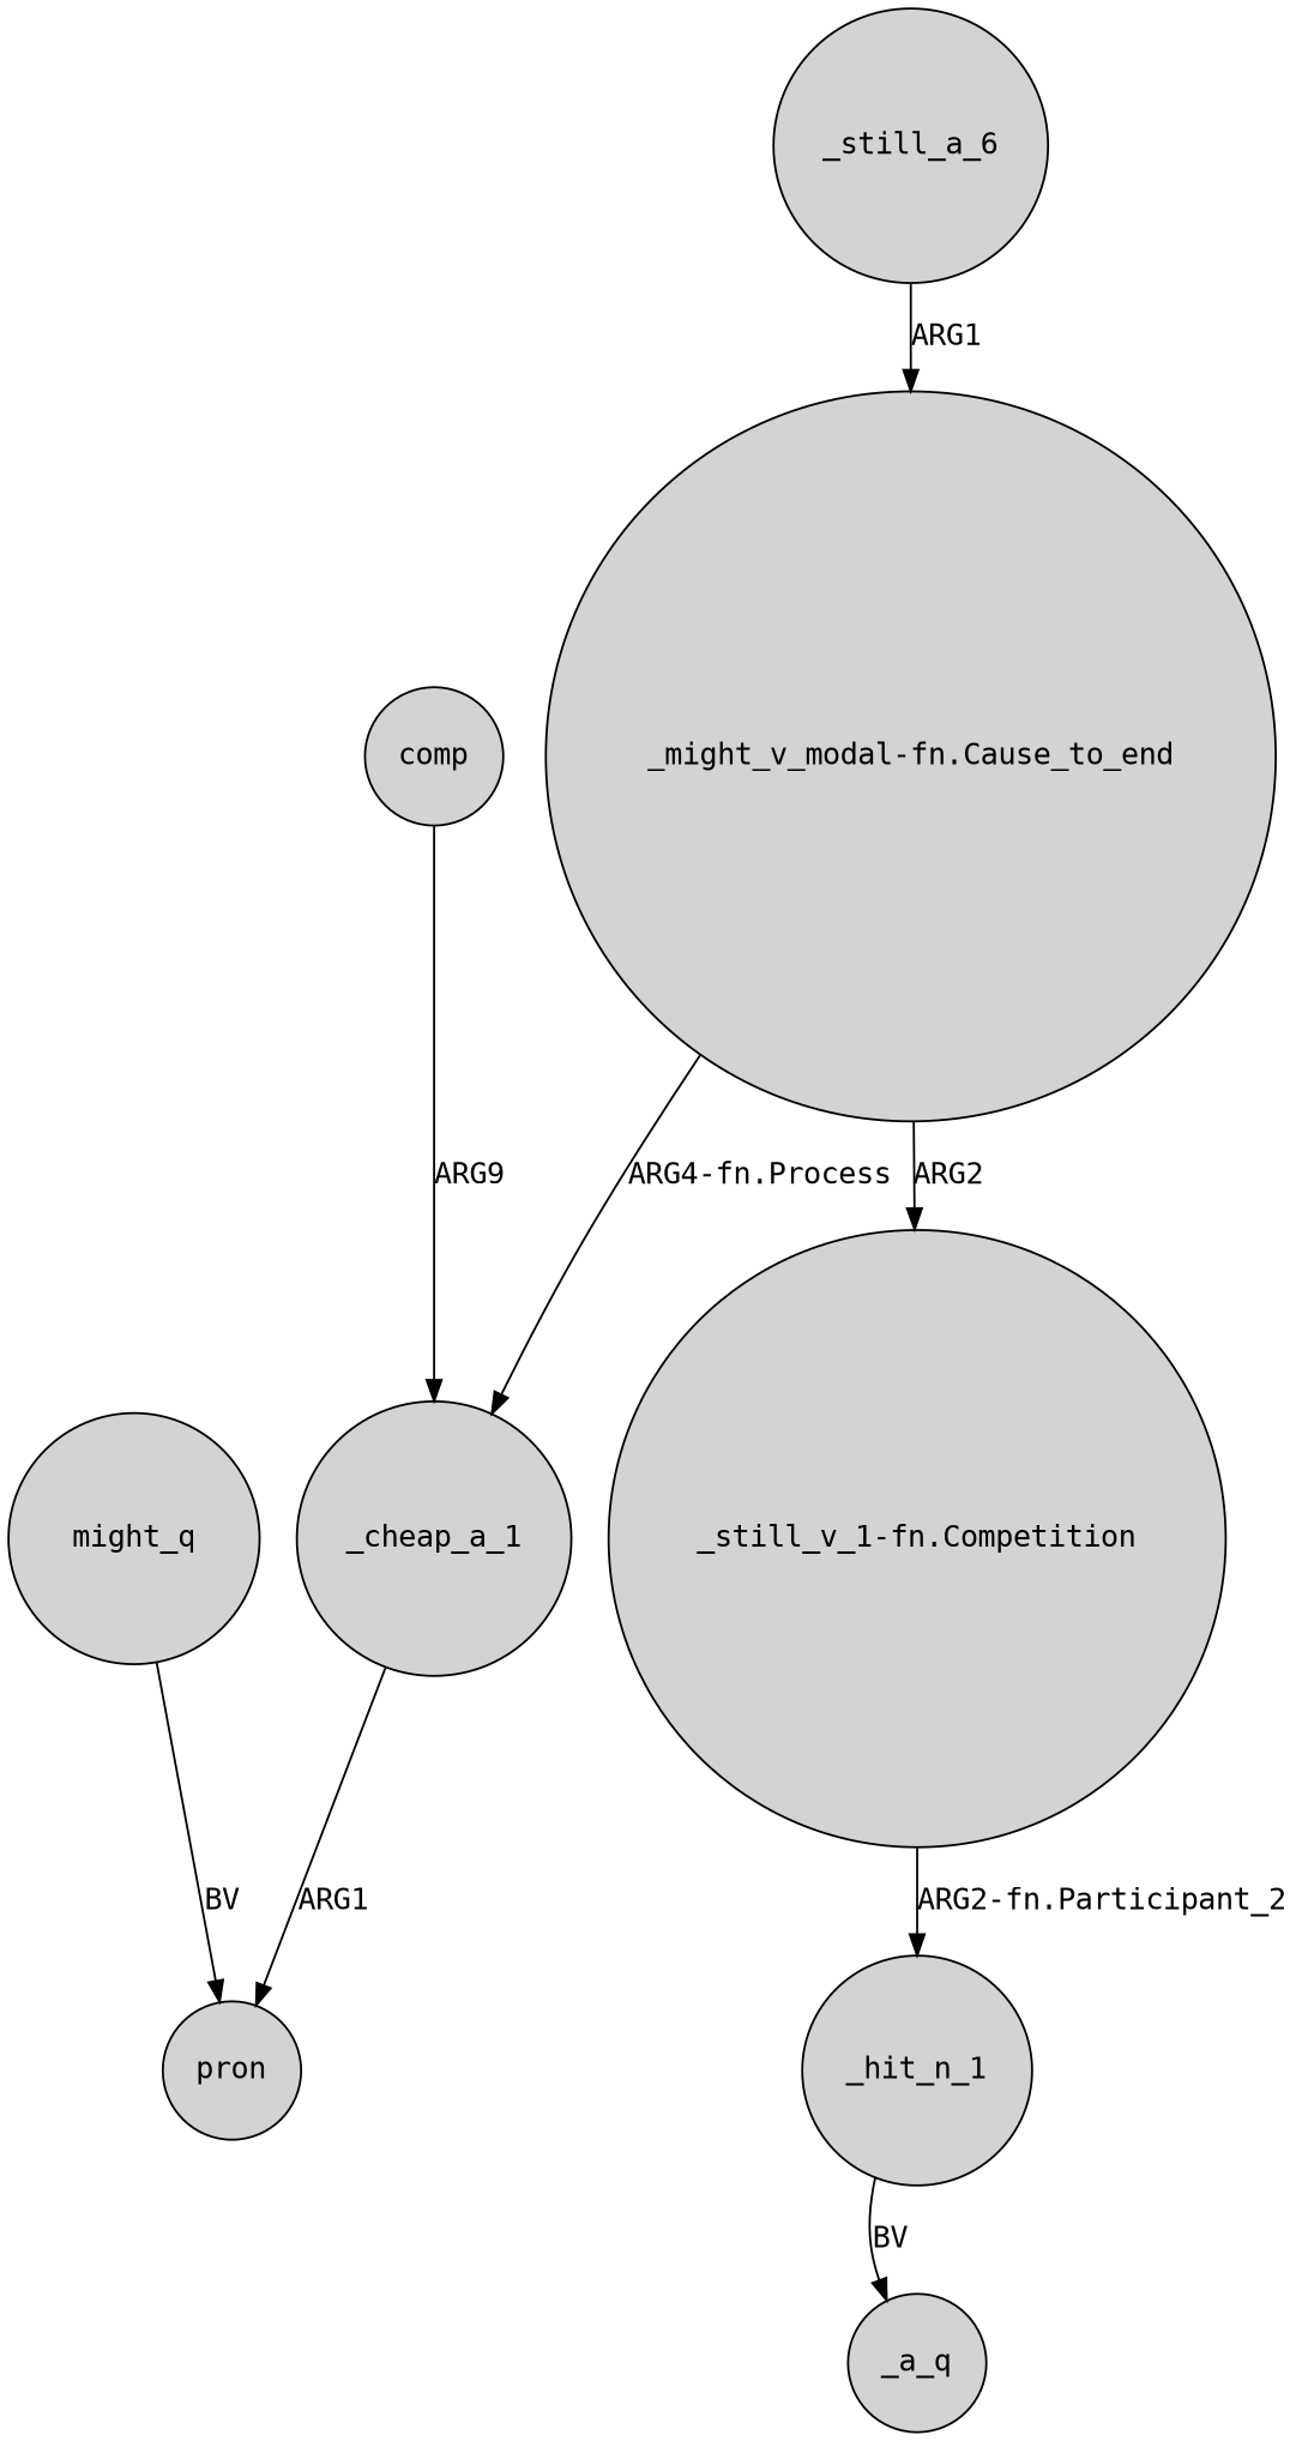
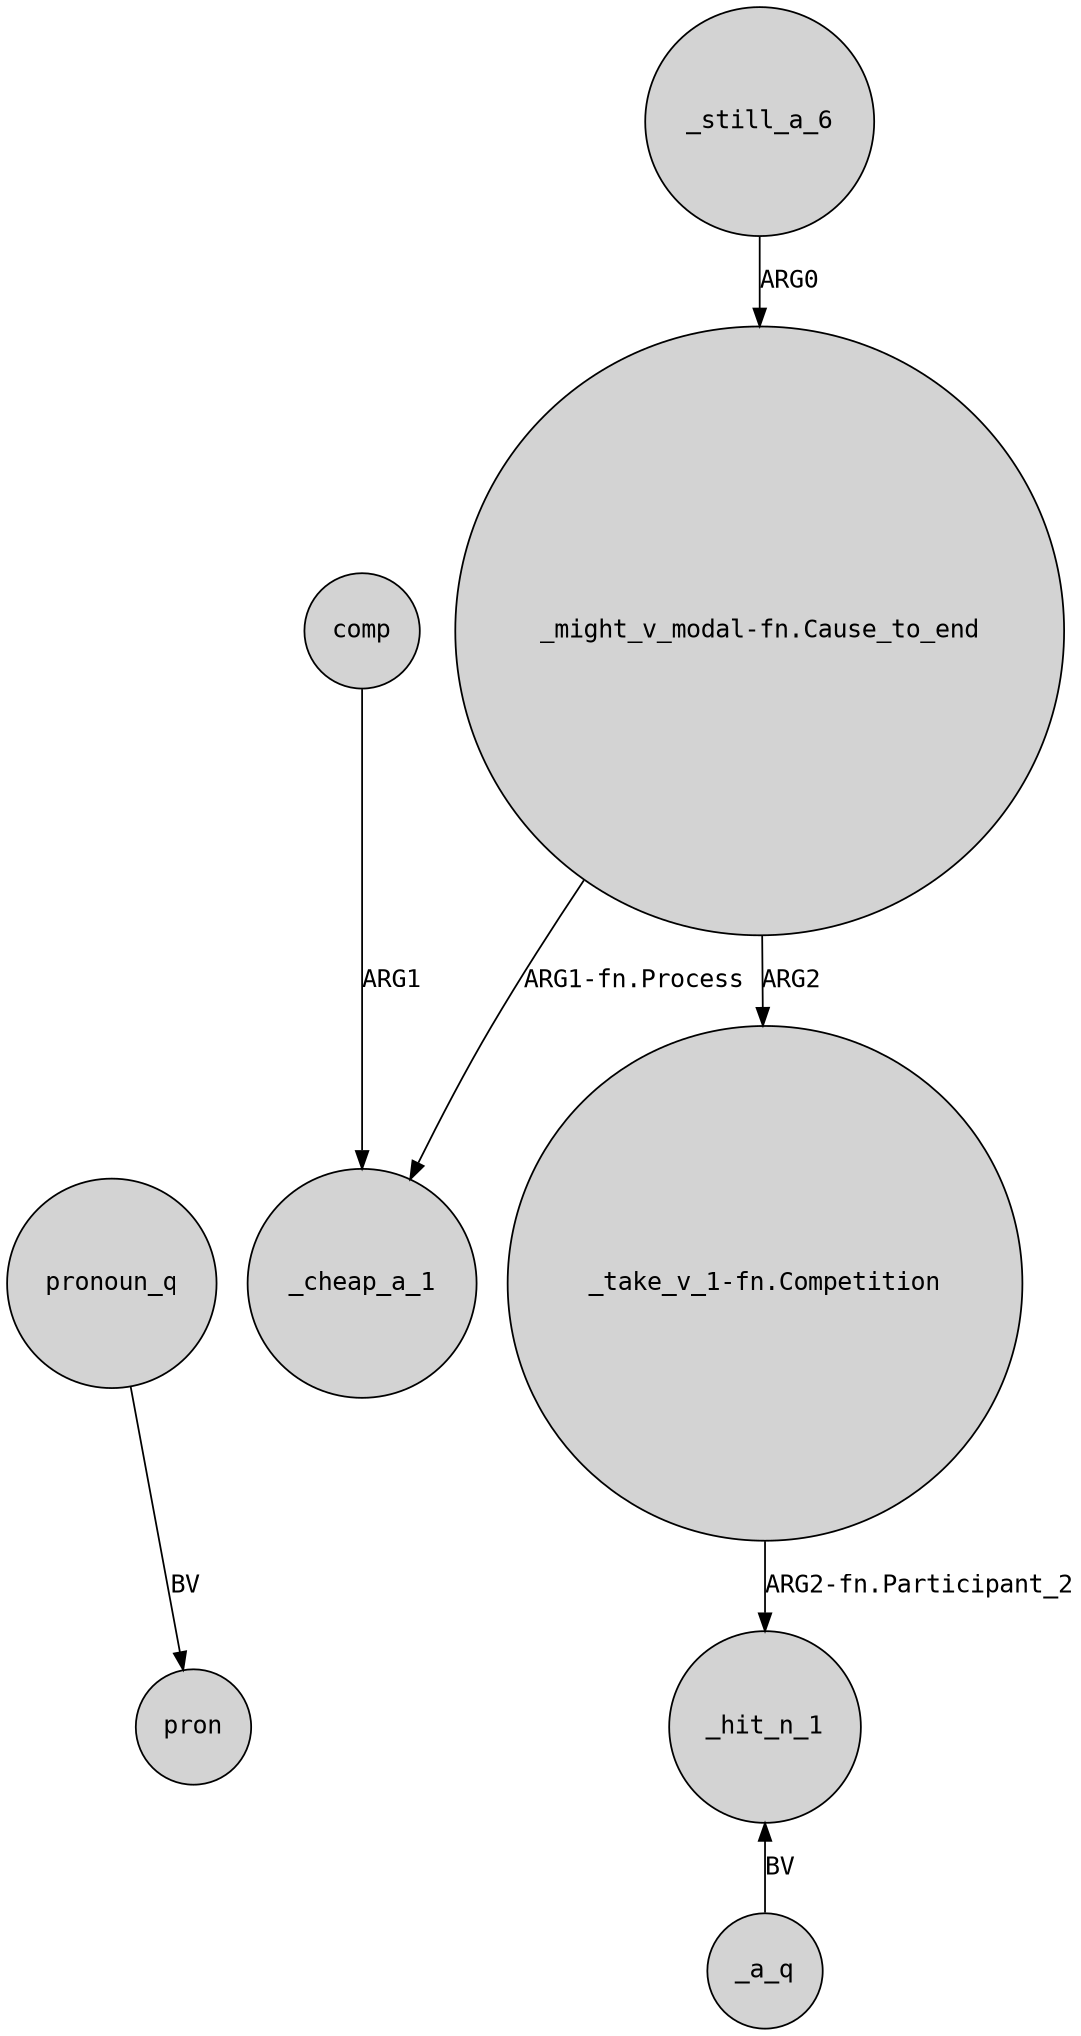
  digraph {
    fontname="DejaVu Sans Mono"
    node [fontname="DejaVu Sans Mono" shape=circle style=filled]
    edge [fontname="DejaVu Sans Mono"]
    _cheap_a_1
    pron
    comp
-   "_take_v_1-fn.Competition" [label="_still_v_1-fn.Competition"]
+   "_take_v_1-fn.Competition"
    _hit_n_1
    "_might_v_modal-fn.Cause_to_end"
    _a_q
    n8 [label=_still_a_6]
-   pronoun_q [label=might_q]
-   _cheap_a_1 -> pron [label=ARG1]
-   comp -> _cheap_a_1 [label=ARG9]
+   pronoun_q
+   comp -> _cheap_a_1 [label=ARG1]
    "_take_v_1-fn.Competition" -> _hit_n_1 [label="ARG2-fn.Participant_2"]
-   "_might_v_modal-fn.Cause_to_end" -> _cheap_a_1 [label="ARG4-fn.Process"]
+   "_might_v_modal-fn.Cause_to_end" -> _cheap_a_1 [label="ARG1-fn.Process"]
    "_might_v_modal-fn.Cause_to_end" -> "_take_v_1-fn.Competition" [label=ARG2]
-   _hit_n_1 -> _a_q [label=BV]
-   n8 -> "_might_v_modal-fn.Cause_to_end" [label=ARG1]
+   _a_q -> _hit_n_1 [label=BV]
+   n8 -> "_might_v_modal-fn.Cause_to_end" [label=ARG0]
    pronoun_q -> pron [label=BV]
  }
